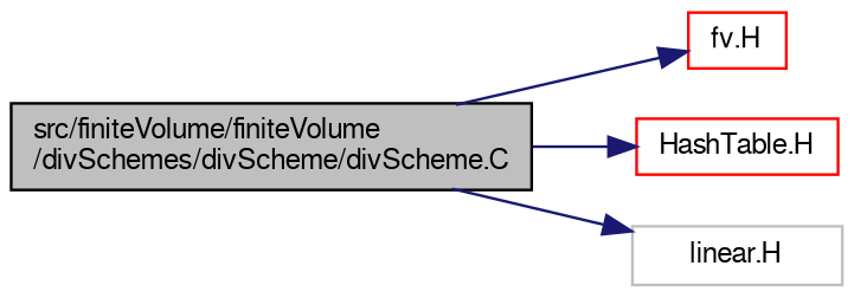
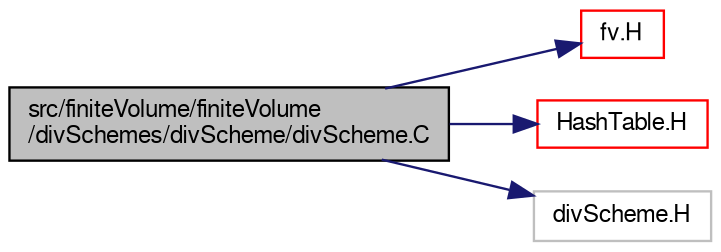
  digraph {
    rankdir=LR
    node [color=red fontname=FreeSans fontsize=10 shape=record]
    edge [color=midnightblue fontname=FreeSans fontsize=10 labelfontname=FreeSans labelfontsize=10 style=solid]
    n1 [color=black fillcolor=grey75 fontcolor=black height=0.2 label="src/finiteVolume/finiteVolume\l/divSchemes/divScheme/divScheme.C" style=filled width=0.4]
    n2 [height=0.2 label="fv.H" width=0.4]
    n3 [height=0.2 label="HashTable.H" width=0.4]
-   n4 [color=grey75 height=0.2 label="linear.H" width=0.4]
+   n4 [color=grey75 height=0.2 label="divScheme.H" width=0.4]
    n1 -> n2
    n1 -> n3
    n1 -> n4
  }
